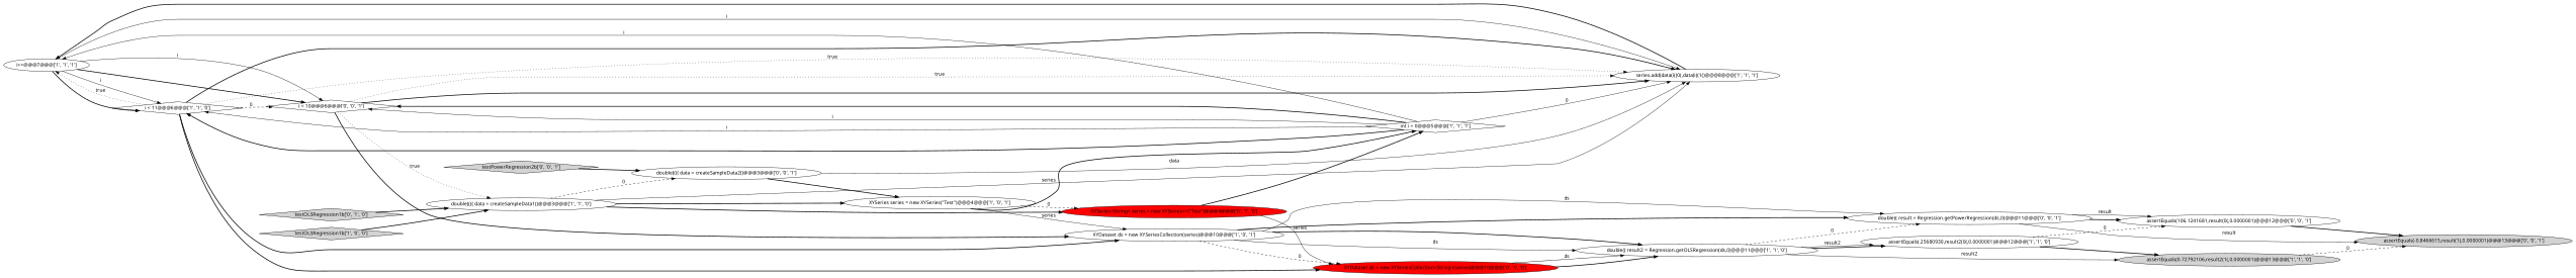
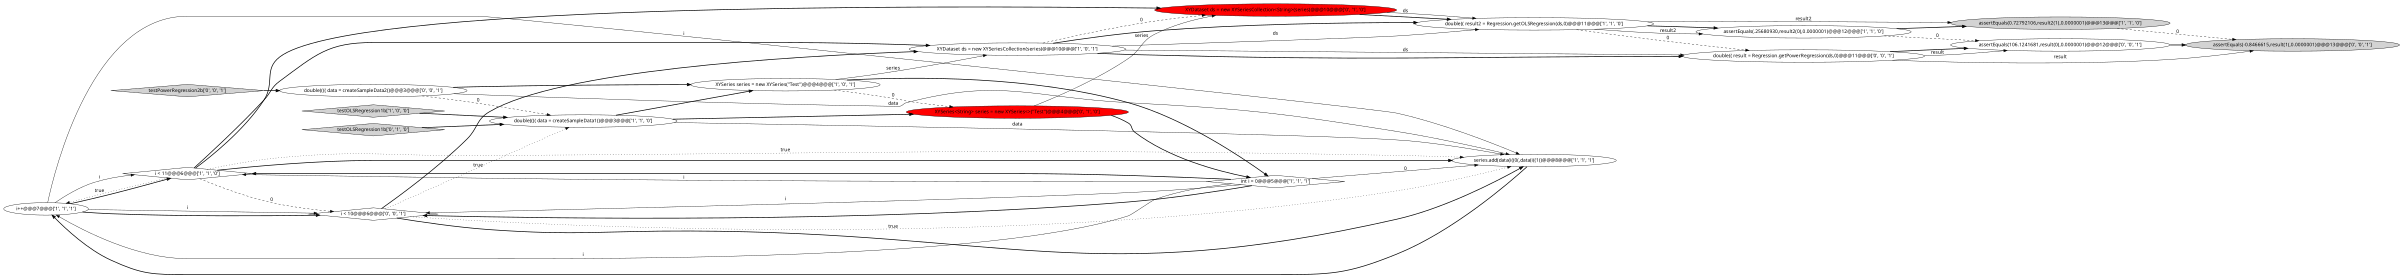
  digraph {
    fontname="Noto Sans"
    rankdir=LR
    node [fillcolor=white fontname="Noto Sans" shape=ellipse style=filled]
    edge [fontname="Noto Sans" style=bold]
    n1 [label="i++@@@7@@@['1', '1', '1']"]
    n2 [label="series.add(data(i((0(,data(i((1()@@@8@@@['1', '1', '1']"]
    n3 [label="i < 11@@@6@@@['1', '1', '0']" shape=diamond]
    n4 [label="i < 10@@@6@@@['0', '0', '1']" shape=diamond]
    n5 [fillcolor=red label="XYDataset ds = new XYSeriesCollection<String>(series)@@@10@@@['0', '1', '0']"]
    n6 [label="XYDataset ds = new XYSeriesCollection(series)@@@10@@@['1', '0', '1']"]
    n7 [label="double(((( data = createSampleData1()@@@3@@@['1', '1', '0']"]
    n8 [label="assertEquals(106.1241681,result(0(,0.0000001)@@@12@@@['0', '0', '1']"]
    n9 [fillcolor=lightgray label="assertEquals(-0.8466615,result(1(,0.0000001)@@@13@@@['0', '0', '1']"]
    n10 [label="double(( result2 = Regression.getOLSRegression(ds,0)@@@11@@@['1', '1', '0']"]
    n11 [label="assertEquals(.25680930,result2(0(,0.0000001)@@@12@@@['1', '1', '0']"]
    n12 [label="double(( result = Regression.getPowerRegression(ds,0)@@@11@@@['0', '0', '1']"]
    n13 [fillcolor=lightgray label="assertEquals(0.72792106,result2(1(,0.0000001)@@@13@@@['1', '1', '0']"]
    n14 [fillcolor=red label="XYSeries<String> series = new XYSeries<>(\"Test\")@@@4@@@['0', '1', '0']"]
    n15 [label="int i = 0@@@5@@@['1', '1', '1']" shape=diamond]
    n16 [label="XYSeries series = new XYSeries(\"Test\")@@@4@@@['1', '0', '1']"]
    n17 [label="double(((( data = createSampleData2()@@@3@@@['0', '0', '1']"]
    n18 [fillcolor=lightgray label="testOLSRegression1b['0', '1', '0']" shape=diamond]
    n19 [fillcolor=lightgray label="testOLSRegression1b['1', '0', '0']" shape=diamond]
    n20 [fillcolor=lightgray label="testPowerRegression2b['0', '0', '1']" shape=diamond]
    n1 -> n2 [label=i style=solid]
    n1 -> n3
    n1 -> n3 [label=i style=solid]
    n1 -> n4 [label=i style=solid]
    n1 -> n4
    n2 -> n1
    n3 -> n1 [label=true style=dotted]
    n3 -> n2
    n3 -> n2 [label=true style=dotted]
    n3 -> n4 [label=0 style=dashed]
    n3 -> n5
    n3 -> n6
    n4 -> n2 [label=true style=dotted]
    n4 -> n2
    n4 -> n6
    n4 -> n7 [label=true style=dotted]
    n5 -> n10
    n5 -> n10 [label=ds style=solid]
    n6 -> n5 [label=0 style=dashed]
    n6 -> n10 [label=ds style=solid]
    n6 -> n10
    n6 -> n12 [label=ds style=solid]
    n6 -> n12
-   n7 -> n2 [label=series style=solid]
+   n7 -> n2 [label=data style=solid]
    n7 -> n14
    n7 -> n16
-   n7 -> n17 [label=0 style=dashed]
+   n17 -> n7 [label=0 style=dashed]
    n8 -> n9
    n10 -> n11
    n10 -> n11 [label=result2 style=solid]
    n10 -> n12 [label=0 style=dashed]
    n10 -> n13 [label=result2 style=solid]
    n11 -> n8 [label=0 style=dashed]
    n11 -> n13
    n12 -> n8 [label=result style=solid]
    n12 -> n8
    n12 -> n9 [label=result style=solid]
    n13 -> n9 [label=0 style=dashed]
    n14 -> n5 [label=series style=solid]
    n14 -> n15
    n15 -> n1 [label=i style=solid]
    n15 -> n2 [label=0 style=solid]
    n15 -> n3
    n15 -> n3 [label=i style=solid]
    n15 -> n4 [label=i style=solid]
    n15 -> n4
    n16 -> n6 [label=series style=solid]
    n16 -> n14 [label=0 style=dashed]
    n16 -> n15
    n17 -> n2 [label=data style=solid]
    n17 -> n16
    n18 -> n7
    n19 -> n7
    n20 -> n17
  }
